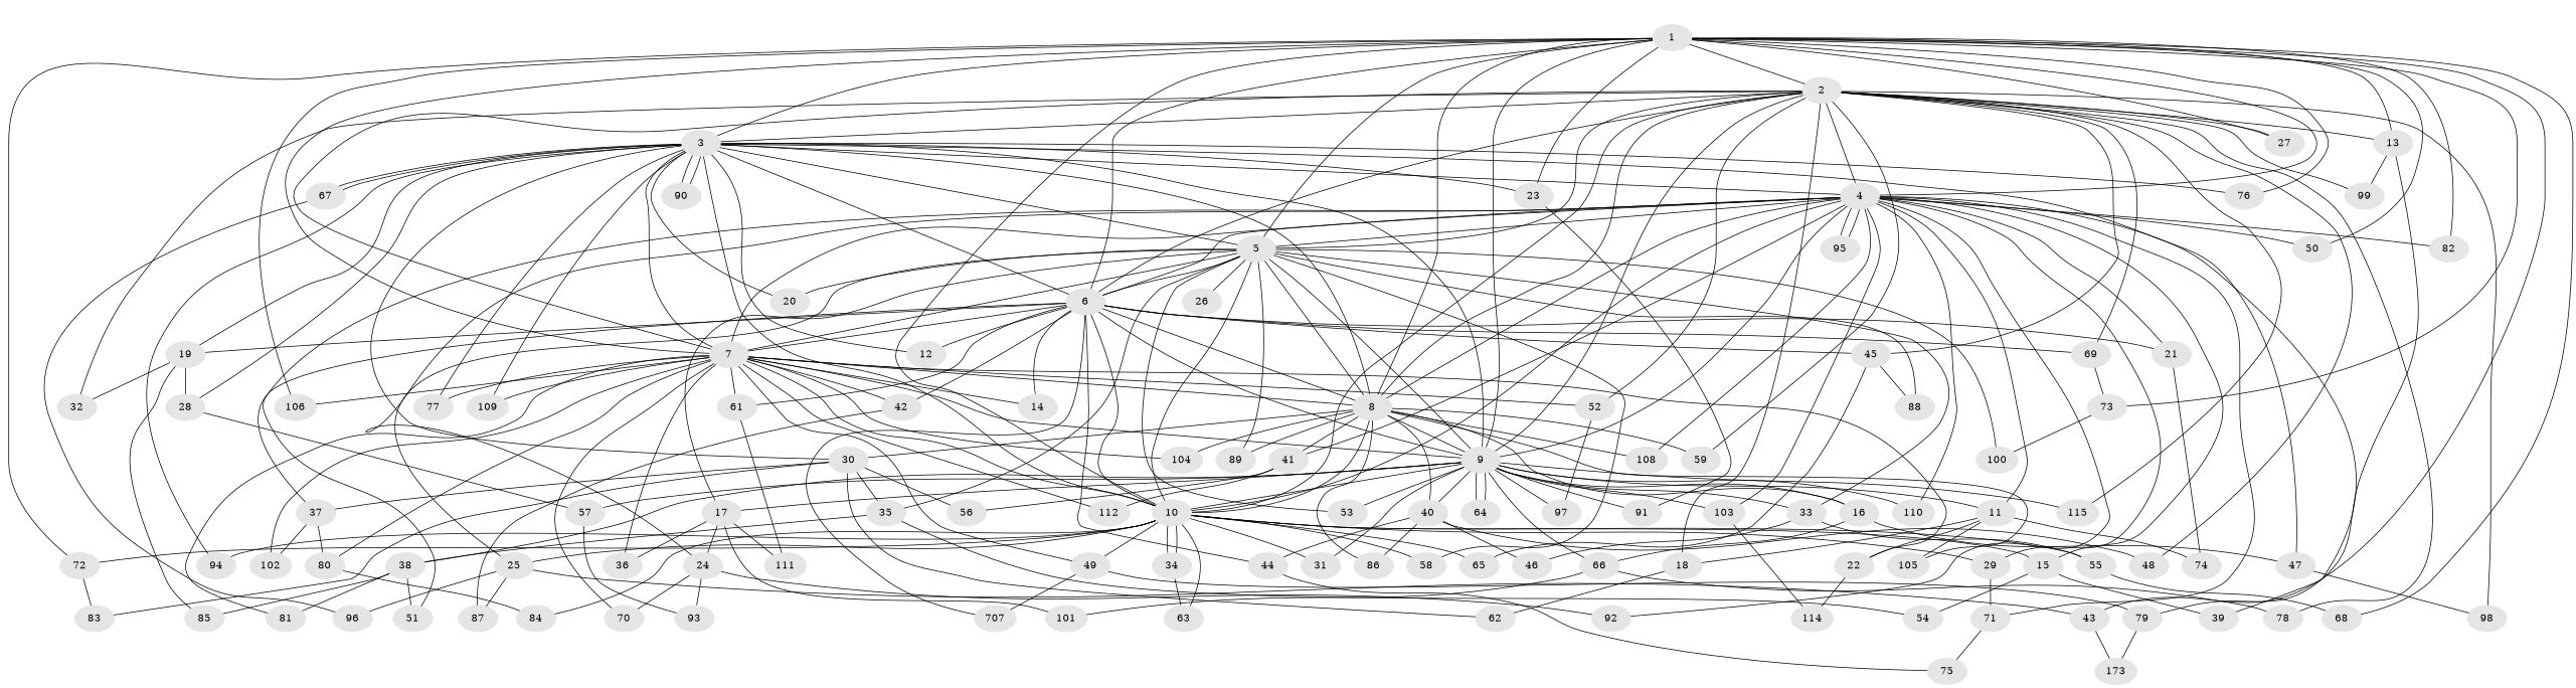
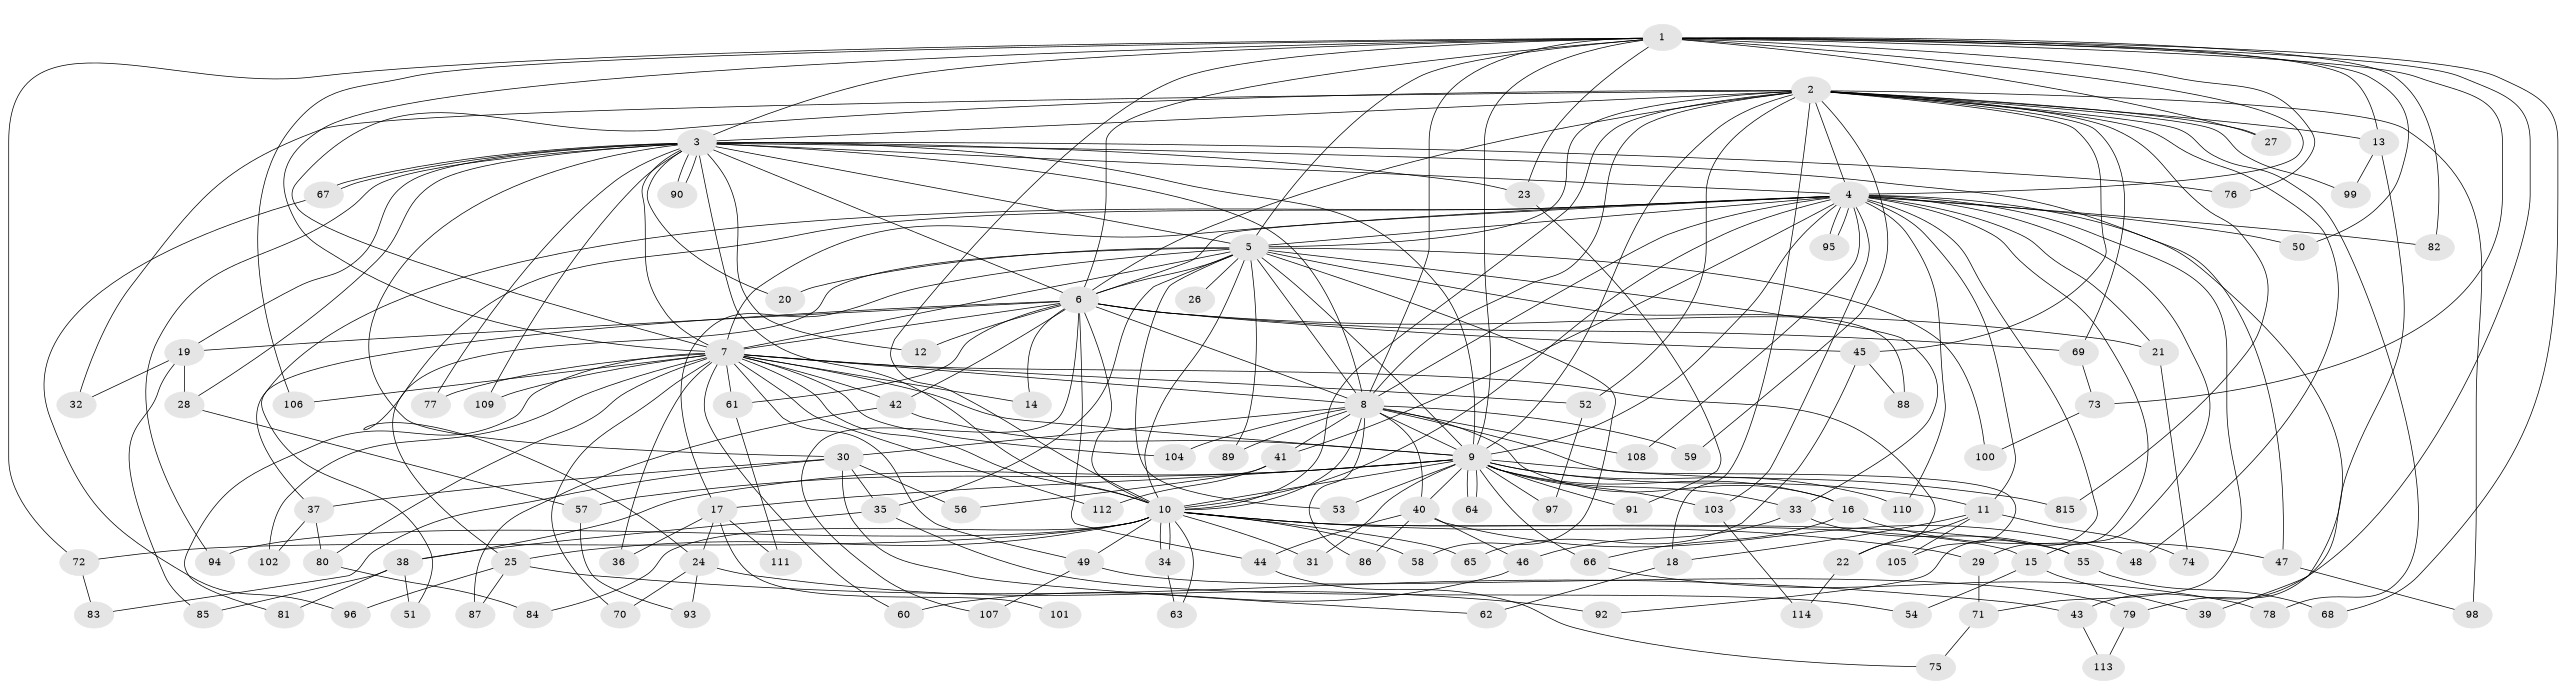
  graph {
    node [color=gray90 style=filled]
    1
    2
    3
    4
    5
    6
    7
    8
    9
    10
    13
    23
    27
    43
    50
    68
    72
    73
    76
    82
    106
    18
    32
    45
    48
    52
    59
    69
    78
    98
    99
-   115
+   115 [label=815]
    12
    19
    20
    28
    30
    47
    67
    77
    90
    94
    109
    11
    15
    21
    24
    29
    39
    41
    51
    71
    92
    95
    103
    108
    110
    26
    17
    25
    33
    35
    53
    58
    88
    89
    100
    14
    37
    42
    44
    61
-   107 [label=707]
+   107
    22
    36
    49
+   60
    70
    80
    81
    102
    104
    112
    16
    40
    86
    105
    31
    38
    57
    64
    66
    91
    97
    34
    55
    63
    65
    84
    79
-   113 [label=173]
+   113
    83
    62
    85
    56
    96
    74
    54
    93
    75
    114
    101
    111
    87
    46
-   1 -- 2
    1 -- 3
    1 -- 4
    1 -- 5
    1 -- 6
    1 -- 7
    1 -- 8
    1 -- 9
    1 -- 10
    1 -- 13
    1 -- 23
    1 -- 27
    1 -- 43
    1 -- 50
    1 -- 68
    1 -- 72
    1 -- 73
    1 -- 76
    1 -- 82
    1 -- 106
    2 -- 3
    2 -- 4
    2 -- 5
    2 -- 6
    2 -- 7
    2 -- 8
    2 -- 9
    2 -- 10
    2 -- 13
    2 -- 27
    2 -- 18
    2 -- 32
    2 -- 45
    2 -- 48
    2 -- 52
    2 -- 59
    2 -- 69
    2 -- 78
    2 -- 98
    2 -- 99
    2 -- 115
    3 -- 4
    3 -- 5
    3 -- 6
    3 -- 7
    3 -- 8
    3 -- 9
    3 -- 10
    3 -- 23
    3 -- 76
    3 -- 12
    3 -- 19
    3 -- 20
    3 -- 28
    3 -- 30
    3 -- 47
    3 -- 67
    3 -- 67
    3 -- 77
    3 -- 90
    3 -- 90
    3 -- 94
    3 -- 109
    4 -- 5
    4 -- 6
    4 -- 7
    4 -- 8
    4 -- 9
    4 -- 10
    4 -- 50
    4 -- 82
    4 -- 11
    4 -- 15
    4 -- 21
    4 -- 24
    4 -- 29
    4 -- 39
    4 -- 41
    4 -- 51
    4 -- 71
    4 -- 92
    4 -- 95
    4 -- 95
    4 -- 103
    4 -- 108
    4 -- 110
    5 -- 6
    5 -- 7
    5 -- 8
    5 -- 9
    5 -- 10
    5 -- 20
    5 -- 26
    5 -- 17
    5 -- 25
    5 -- 33
    5 -- 35
    5 -- 53
    5 -- 58
    5 -- 88
    5 -- 89
    5 -- 100
    6 -- 7
    6 -- 8
-   6 -- 9
+   42 -- 9
    6 -- 10
    6 -- 45
    6 -- 69
    6 -- 12
    6 -- 19
    6 -- 21
    6 -- 14
    6 -- 37
    6 -- 42
    6 -- 44
    6 -- 61
    6 -- 107
    7 -- 8
    7 -- 9
    7 -- 10
    7 -- 106
    7 -- 52
    7 -- 77
    7 -- 109
    7 -- 14
    7 -- 42
    7 -- 61
    7 -- 22
    7 -- 36
    7 -- 49
+   7 -- 60
    7 -- 70
    7 -- 80
    7 -- 81
    7 -- 102
    7 -- 104
    7 -- 112
    8 -- 9
    8 -- 10
    8 -- 59
    8 -- 30
    8 -- 41
    8 -- 108
    8 -- 89
    8 -- 104
    8 -- 16
    8 -- 40
    8 -- 86
    8 -- 105
    9 -- 10
    9 -- 115
    9 -- 11
    9 -- 103
    9 -- 110
    9 -- 17
    9 -- 33
    9 -- 53
    9 -- 16
    9 -- 40
    9 -- 31
    9 -- 38
    9 -- 57
    9 -- 64
    9 -- 64
    9 -- 66
    9 -- 91
    9 -- 97
    10 -- 72
    10 -- 94
    10 -- 15
    10 -- 29
    10 -- 25
    10 -- 58
    10 -- 49
    10 -- 31
    10 -- 34
    10 -- 34
    10 -- 55
    10 -- 63
    10 -- 65
    10 -- 84
    13 -- 99
    13 -- 79
    23 -- 91
    43 -- 113
    72 -- 83
    73 -- 100
    18 -- 62
    45 -- 88
    45 -- 65
    52 -- 97
    69 -- 73
    19 -- 32
    19 -- 28
    19 -- 85
    28 -- 57
    30 -- 35
    30 -- 37
    30 -- 83
    30 -- 62
    30 -- 56
    47 -- 98
    67 -- 96
    11 -- 18
    11 -- 22
    11 -- 105
    11 -- 74
    15 -- 39
    15 -- 54
    21 -- 74
    24 -- 92
    24 -- 70
    24 -- 93
    29 -- 71
    41 -- 112
    41 -- 56
    71 -- 75
    103 -- 114
    17 -- 24
    17 -- 36
    17 -- 101
    17 -- 111
    25 -- 43
    25 -- 96
    25 -- 87
    33 -- 55
    33 -- 46
    35 -- 38
    35 -- 54
    37 -- 80
    37 -- 102
    42 -- 87
    44 -- 75
    61 -- 111
    22 -- 114
    49 -- 107
    49 -- 79
    80 -- 84
    16 -- 47
    16 -- 66
    40 -- 48
    40 -- 44
    40 -- 86
    40 -- 46
    38 -- 51
    38 -- 81
    38 -- 85
    57 -- 93
    66 -- 78
-   66 -- 101
    34 -- 63
    55 -- 68
    79 -- 113
+   46 -- 60
  }
